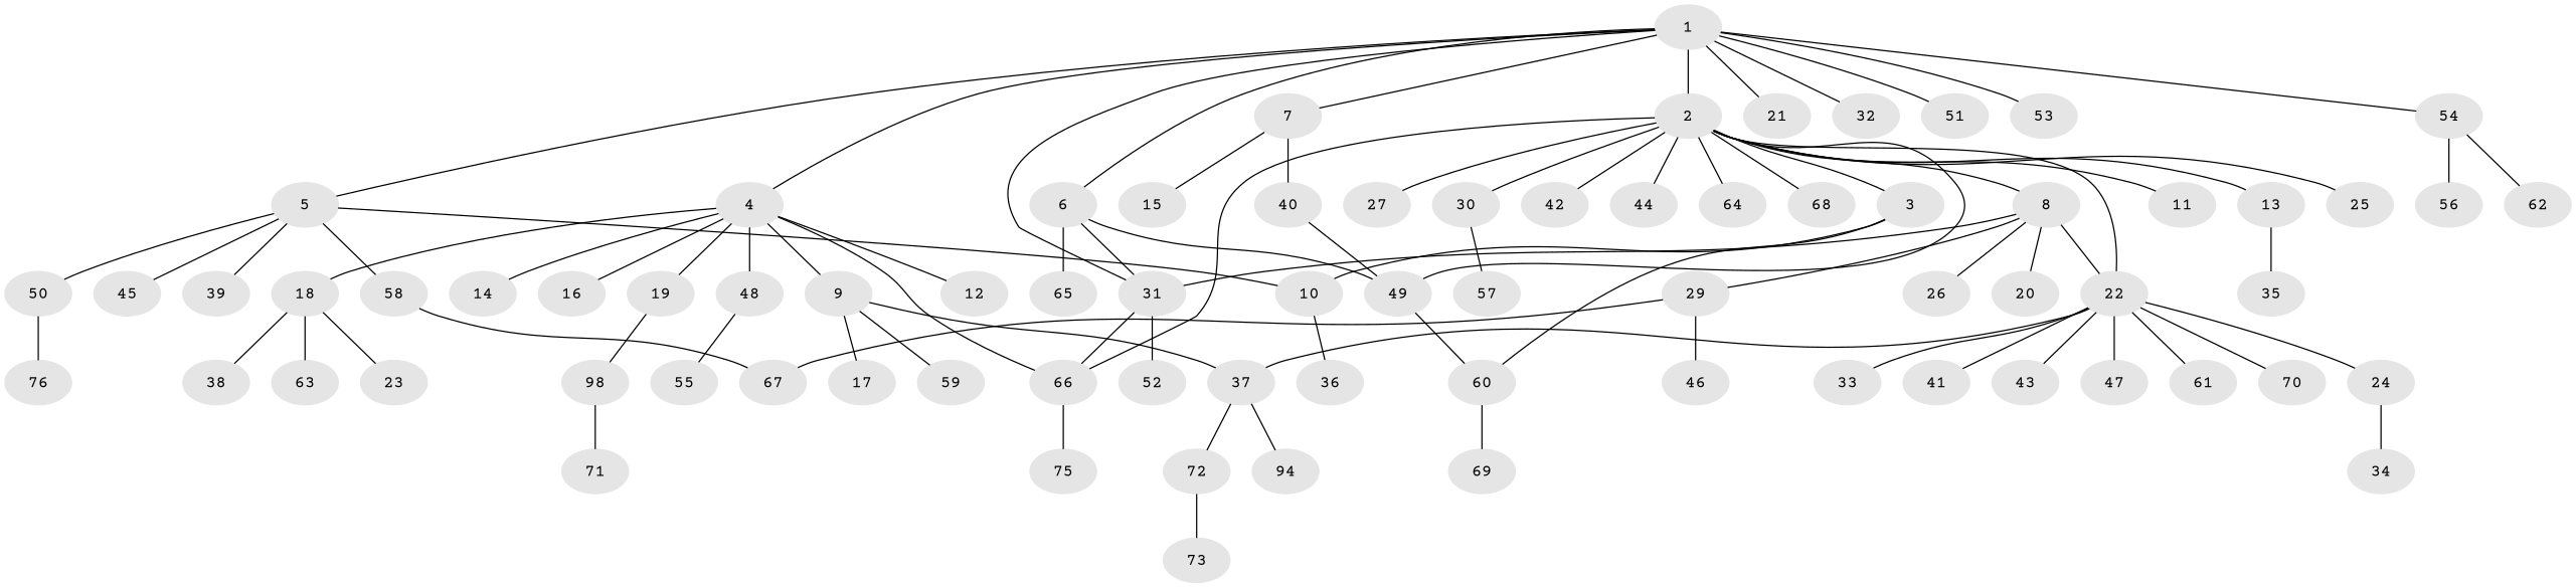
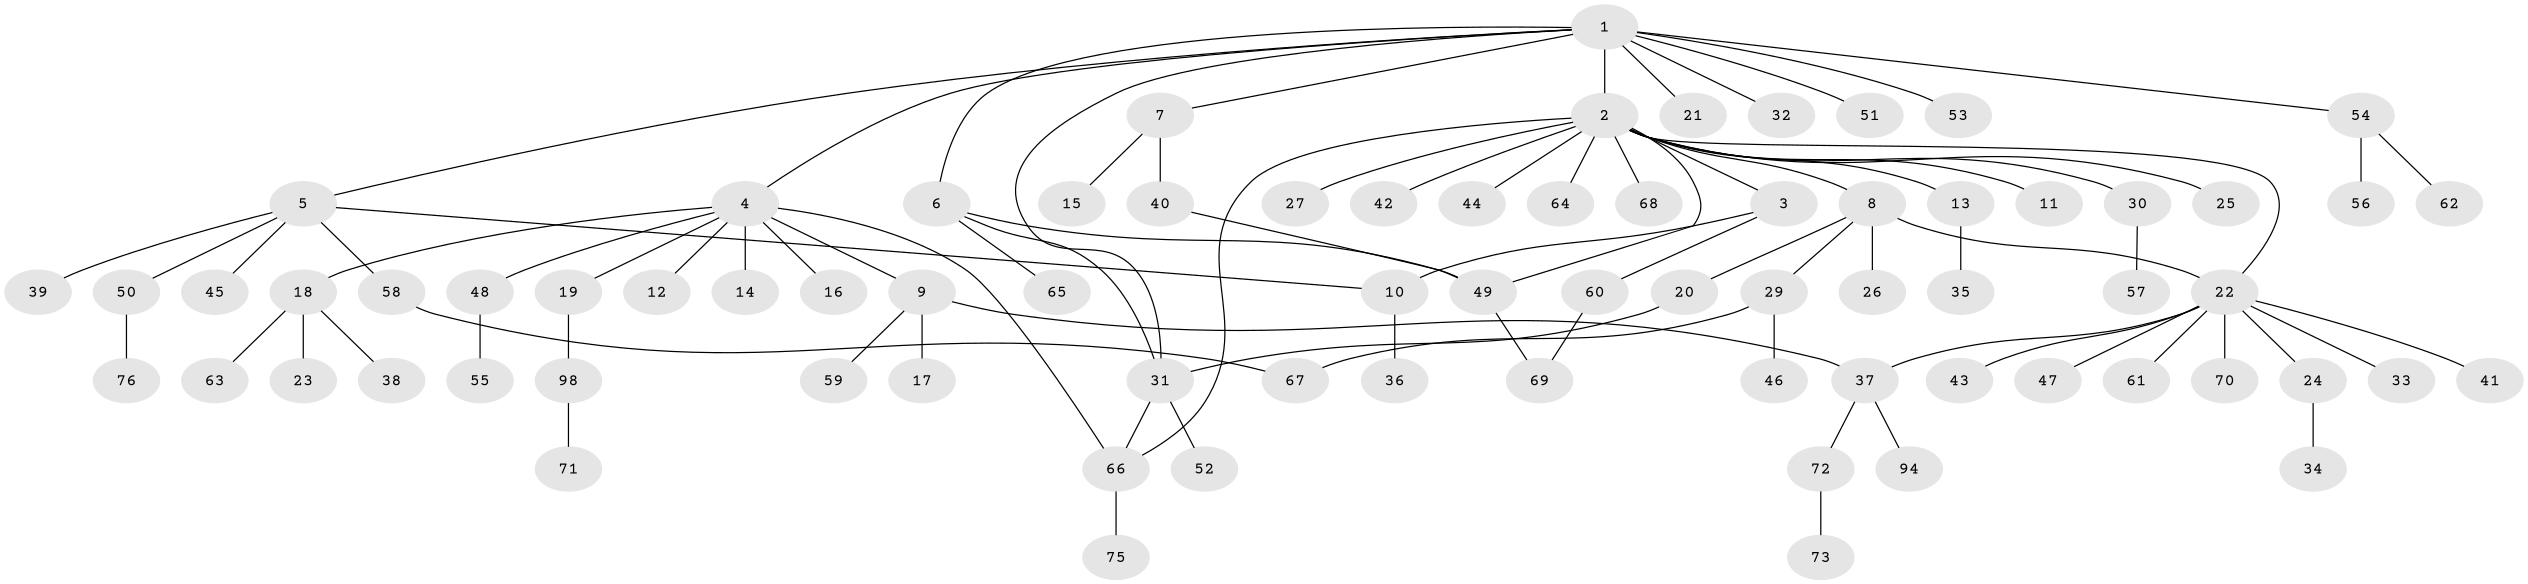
  graph {
    fontname="Courier Prime"
    node [color=gray90 fontname="Courier Prime" style=filled]
    edge [fontname="Courier Prime"]
    1
    2
    4
    5
    6
    7
    21
    31
    32
    51
    53
    54
    3
    8
    11
    13
    22
    25
    27
    30
    42
    44
    49
    64
    66
    68
    9
    12
    14
    16
    18
    19
    48
    10
    39
    45
    50
    58
    65
    15
    40
    52
    56
    62
    60
    20
    26
    29
    35
    37
    24
    33
    41
    43
    47
    61
    70
    57
    75
    36
    69
    17
    59
    23
    38
    63
    n67 [label=98]
    55
    76
    67
    46
    72
    n73 [label=94]
    71
    34
    73
    1 -- 2
    1 -- 4
    1 -- 5
    1 -- 6
    1 -- 7
    1 -- 21
    1 -- 31
    1 -- 32
    1 -- 51
    1 -- 53
    1 -- 54
    2 -- 3
    2 -- 8
    2 -- 11
    2 -- 13
    2 -- 22
    2 -- 25
    2 -- 27
    2 -- 30
    2 -- 42
    2 -- 44
    2 -- 49
    2 -- 64
    2 -- 66
    2 -- 68
    4 -- 66
    4 -- 9
    4 -- 12
    4 -- 14
    4 -- 16
    4 -- 18
    4 -- 19
    4 -- 48
    5 -- 10
    5 -- 39
    5 -- 45
    5 -- 50
    5 -- 58
    6 -- 31
    6 -- 49
    6 -- 65
    7 -- 15
    7 -- 40
    31 -- 66
    31 -- 52
    54 -- 56
    54 -- 62
    3 -- 10
    3 -- 60
-   8 -- 31
+   20 -- 31
    8 -- 22
    8 -- 20
    8 -- 26
    8 -- 29
    13 -- 35
    22 -- 37
    22 -- 24
    22 -- 33
    22 -- 41
    22 -- 43
    22 -- 47
    22 -- 61
    22 -- 70
    30 -- 57
-   49 -- 60
+   49 -- 69
    66 -- 75
    9 -- 37
    9 -- 17
    9 -- 59
    18 -- 23
    18 -- 38
    18 -- 63
    19 -- n67
    48 -- 55
    10 -- 36
    50 -- 76
    58 -- 67
    40 -- 49
    60 -- 69
    29 -- 67
    29 -- 46
    37 -- 72
    37 -- n73
    24 -- 34
    n67 -- 71
    72 -- 73
  }
